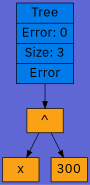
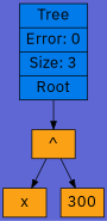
  digraph {
    bgcolor="#5e67d4"
    rankdir=TB
    fontname="IBM Plex Sans"
    node [color="#000000" fillcolor="#faa116" fontname="IBM Plex Sans" fontsize=20 shape=record style=filled]
    edge [fontname="IBM Plex Sans"]
-   n1 [fillcolor="#007be9" label="{Tree|Error: 0|Size: 3|<root>Error}" rank=min]
+   n1 [fillcolor="#007be9" label="{Tree|Error: 0|Size: 3|<root>Root}" rank=min]
    n2 [label="{^}"]
    n3 [label="{x}"]
    n4 [label="{300}"]
    n1 -> n2 [tailport=root]
    n2 -> n3 [tailport=left]
    n2 -> n4 [tailport=right]
  }
